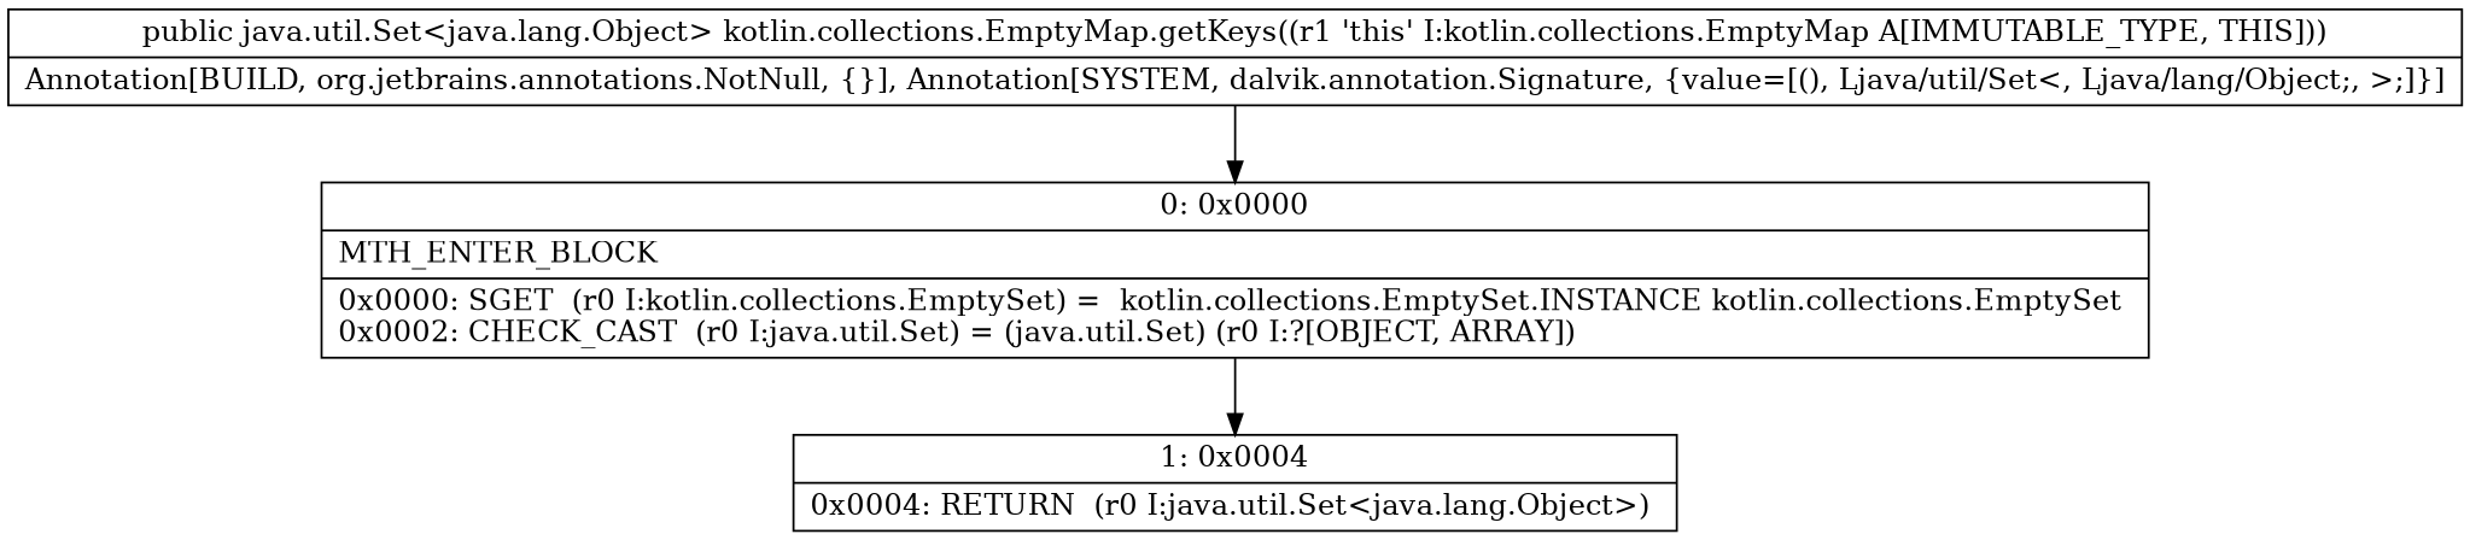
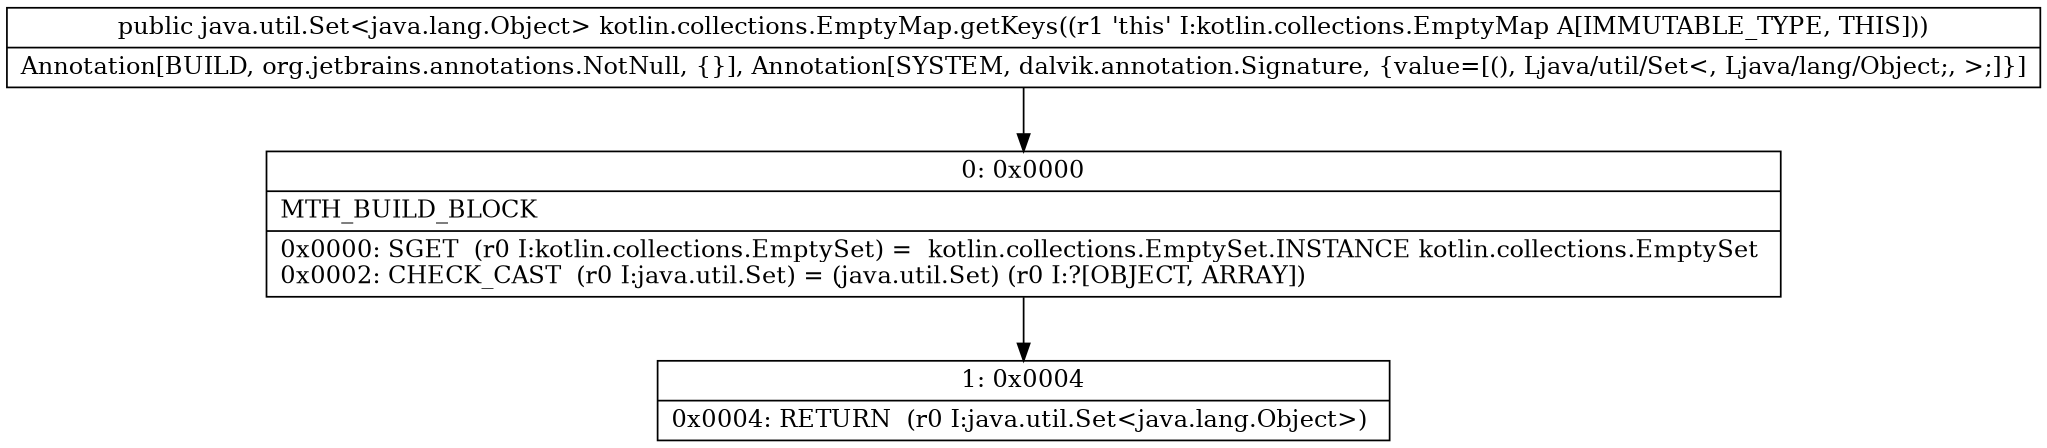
  digraph {
    node [shape=record]
-   n1 [label="{0\:\ 0x0000|MTH_ENTER_BLOCK\l|0x0000: SGET  (r0 I:kotlin.collections.EmptySet) =  kotlin.collections.EmptySet.INSTANCE kotlin.collections.EmptySet \l0x0002: CHECK_CAST  (r0 I:java.util.Set) = (java.util.Set) (r0 I:?[OBJECT, ARRAY]) \l}"]
+   n1 [label="{0\:\ 0x0000|MTH_BUILD_BLOCK\l|0x0000: SGET  (r0 I:kotlin.collections.EmptySet) =  kotlin.collections.EmptySet.INSTANCE kotlin.collections.EmptySet \l0x0002: CHECK_CAST  (r0 I:java.util.Set) = (java.util.Set) (r0 I:?[OBJECT, ARRAY]) \l}"]
    n2 [label="{1\:\ 0x0004|0x0004: RETURN  (r0 I:java.util.Set\<java.lang.Object\>) \l}"]
    n3 [label="{public java.util.Set\<java.lang.Object\> kotlin.collections.EmptyMap.getKeys((r1 'this' I:kotlin.collections.EmptyMap A[IMMUTABLE_TYPE, THIS]))  | Annotation[BUILD, org.jetbrains.annotations.NotNull, \{\}], Annotation[SYSTEM, dalvik.annotation.Signature, \{value=[(), Ljava\/util\/Set\<, Ljava\/lang\/Object;, \>;]\}]\l}"]
    n1 -> n2
    n3 -> n1
  }
